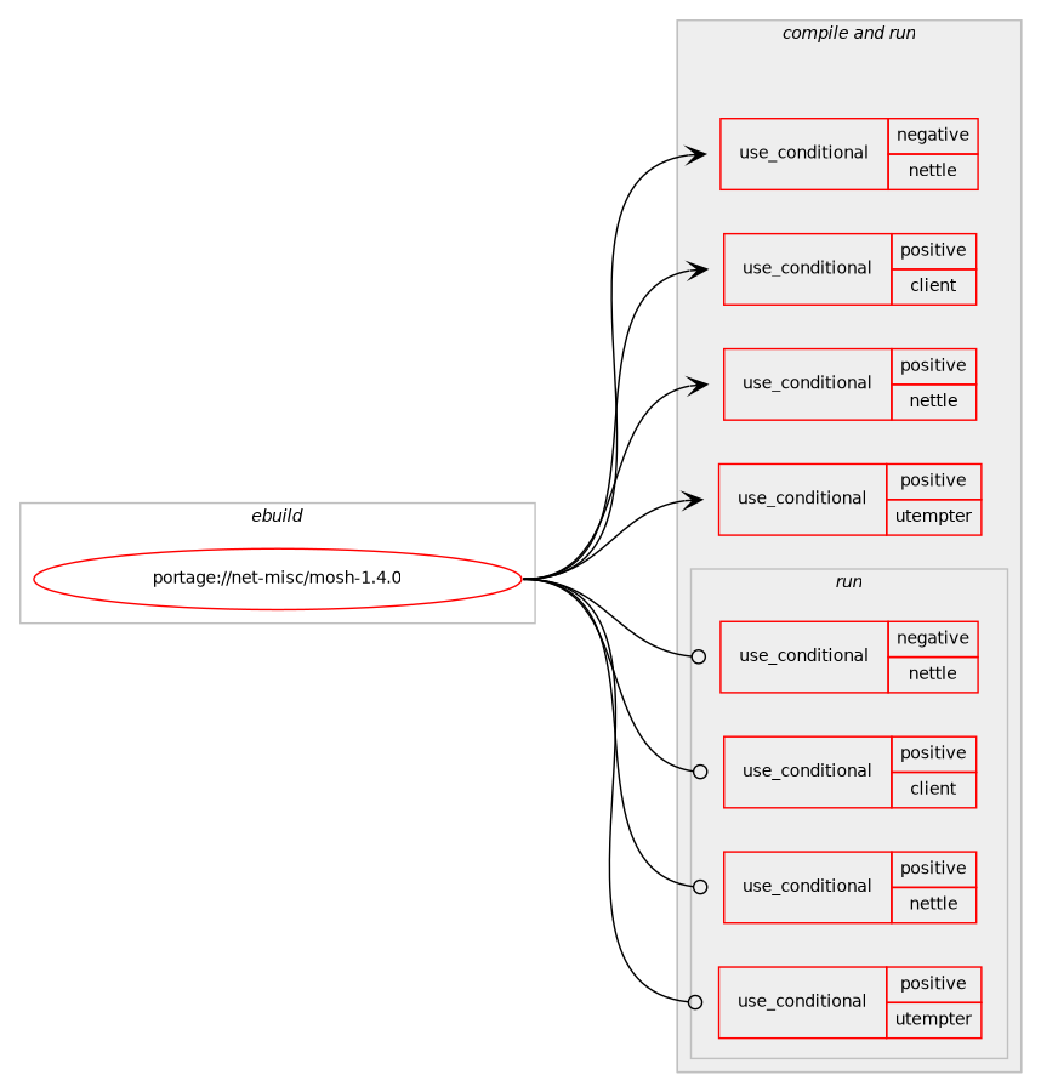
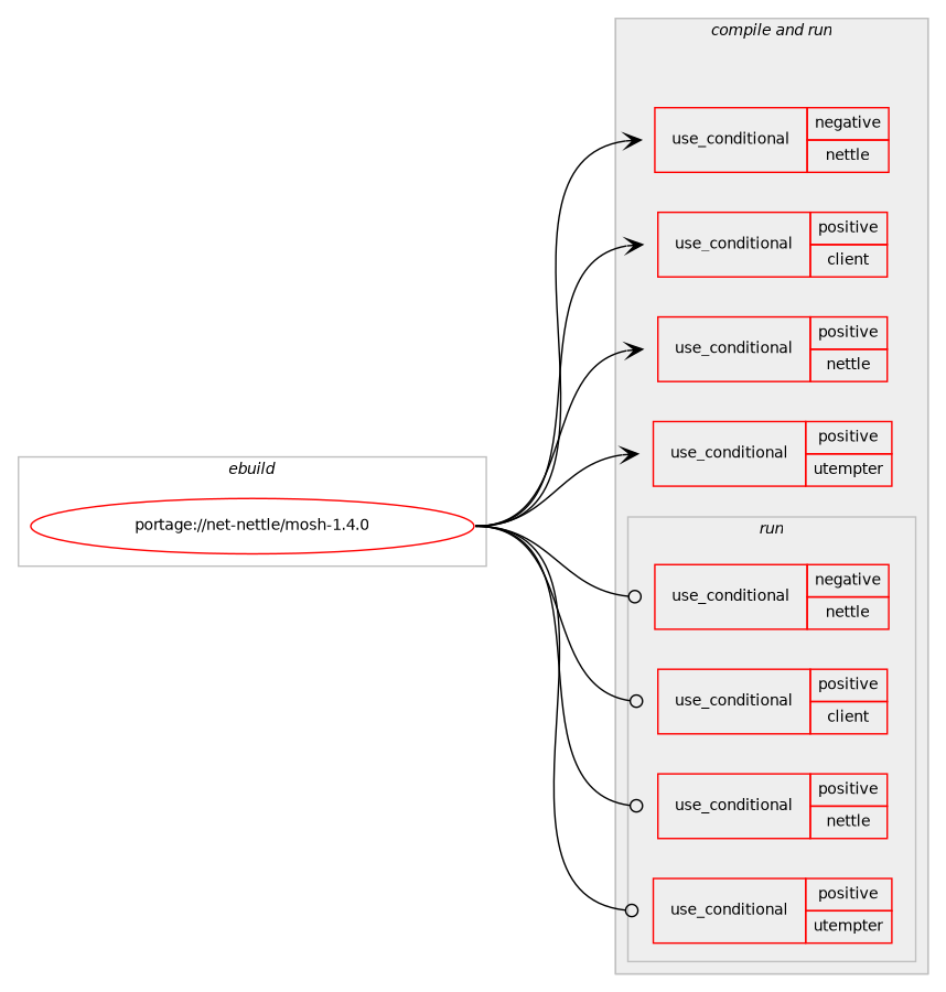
  digraph {
    compound=true
    concentrate=true
    fontname=Helvetica
    fontsize=10
    newrank=true
    rankdir=LR
    ranksep=1.5
    node [color=red fontname=Helvetica fontsize=10 shape=none]
    edge [arrowhead=vee headport=w style=solid tailport=e weight=20]
-   n1 [label="portage://net-misc/mosh-1.4.0" width=4 shape=""]
+   n1 [label="portage://net-nettle/mosh-1.4.0" width=4 shape=""]
    n2 [label=<<TABLE BORDER="0" CELLBORDER="1" CELLSPACING="0" CELLPADDING="4"><TR><TD ROWSPAN="3" CELLPADDING="10">use_conditional</TD></TR><TR><TD>negative</TD></TR><TR><TD>nettle</TD></TR></TABLE>>]
    n3 [label=<<TABLE BORDER="0" CELLBORDER="1" CELLSPACING="0" CELLPADDING="4"><TR><TD ROWSPAN="3" CELLPADDING="10">use_conditional</TD></TR><TR><TD>positive</TD></TR><TR><TD>client</TD></TR></TABLE>>]
    n4 [label=<<TABLE BORDER="0" CELLBORDER="1" CELLSPACING="0" CELLPADDING="4"><TR><TD ROWSPAN="3" CELLPADDING="10">use_conditional</TD></TR><TR><TD>positive</TD></TR><TR><TD>nettle</TD></TR></TABLE>>]
    n5 [label=<<TABLE BORDER="0" CELLBORDER="1" CELLSPACING="0" CELLPADDING="4"><TR><TD ROWSPAN="3" CELLPADDING="10">use_conditional</TD></TR><TR><TD>positive</TD></TR><TR><TD>utempter</TD></TR></TABLE>>]
    n6 [label=<<TABLE BORDER="0" CELLBORDER="1" CELLSPACING="0" CELLPADDING="4"><TR><TD ROWSPAN="3" CELLPADDING="10">use_conditional</TD></TR><TR><TD>negative</TD></TR><TR><TD>nettle</TD></TR></TABLE>>]
    n7 [label=<<TABLE BORDER="0" CELLBORDER="1" CELLSPACING="0" CELLPADDING="4"><TR><TD ROWSPAN="3" CELLPADDING="10">use_conditional</TD></TR><TR><TD>positive</TD></TR><TR><TD>client</TD></TR></TABLE>>]
    n8 [label=<<TABLE BORDER="0" CELLBORDER="1" CELLSPACING="0" CELLPADDING="4"><TR><TD ROWSPAN="3" CELLPADDING="10">use_conditional</TD></TR><TR><TD>positive</TD></TR><TR><TD>nettle</TD></TR></TABLE>>]
    n9 [label=<<TABLE BORDER="0" CELLBORDER="1" CELLSPACING="0" CELLPADDING="4"><TR><TD ROWSPAN="3" CELLPADDING="10">use_conditional</TD></TR><TR><TD>positive</TD></TR><TR><TD>utempter</TD></TR></TABLE>>]
    subgraph cluster_1 {
      color=gray
      label=<<i>ebuild</i>>
      rank=same
      n1
    }
    subgraph cluster_2 {
      color=gray
      label=<<i>dependencies</i>>
      subgraph cluster_3 {
        color=gray
        fillcolor="#eeeeee"
        label=<<i>compile</i>>
        style=filled
        subgraph sub_4 {
          color=gray
          fillcolor="#eeeeee"
          label=<<i>compile</i>>
          style=filled
          n2
        }
        subgraph sub_5 {
          color=gray
          fillcolor="#eeeeee"
          label=<<i>compile</i>>
          style=filled
          n3
        }
        subgraph sub_6 {
          color=gray
          fillcolor="#eeeeee"
          label=<<i>compile</i>>
          style=filled
          n4
        }
        subgraph sub_7 {
          color=gray
          fillcolor="#eeeeee"
          label=<<i>compile</i>>
          style=filled
          n5
        }
      }
      subgraph cluster_8 {
        color=gray
        fillcolor="#eeeeee"
        label=<<i>compile and run</i>>
        style=filled
      }
      subgraph cluster_9 {
        color=gray
        fillcolor="#eeeeee"
        label=<<i>run</i>>
        style=filled
        subgraph sub_10 {
          color=gray
          fillcolor="#eeeeee"
          label=<<i>run</i>>
          style=filled
          n6
        }
        subgraph sub_11 {
          color=gray
          fillcolor="#eeeeee"
          label=<<i>run</i>>
          style=filled
          n7
        }
        subgraph sub_12 {
          color=gray
          fillcolor="#eeeeee"
          label=<<i>run</i>>
          style=filled
          n8
        }
        subgraph sub_13 {
          color=gray
          fillcolor="#eeeeee"
          label=<<i>run</i>>
          style=filled
          n9
        }
      }
    }
    subgraph cluster_14 {
      color=gray
      label=<<i>candidates</i>>
      rank=same
    }
    n1 -> n2
    n1 -> n3
    n1 -> n4
    n1 -> n5
    n1 -> n6 [arrowhead=odot]
    n1 -> n7 [arrowhead=odot]
    n1 -> n8 [arrowhead=odot]
    n1 -> n9 [arrowhead=odot]
  }
